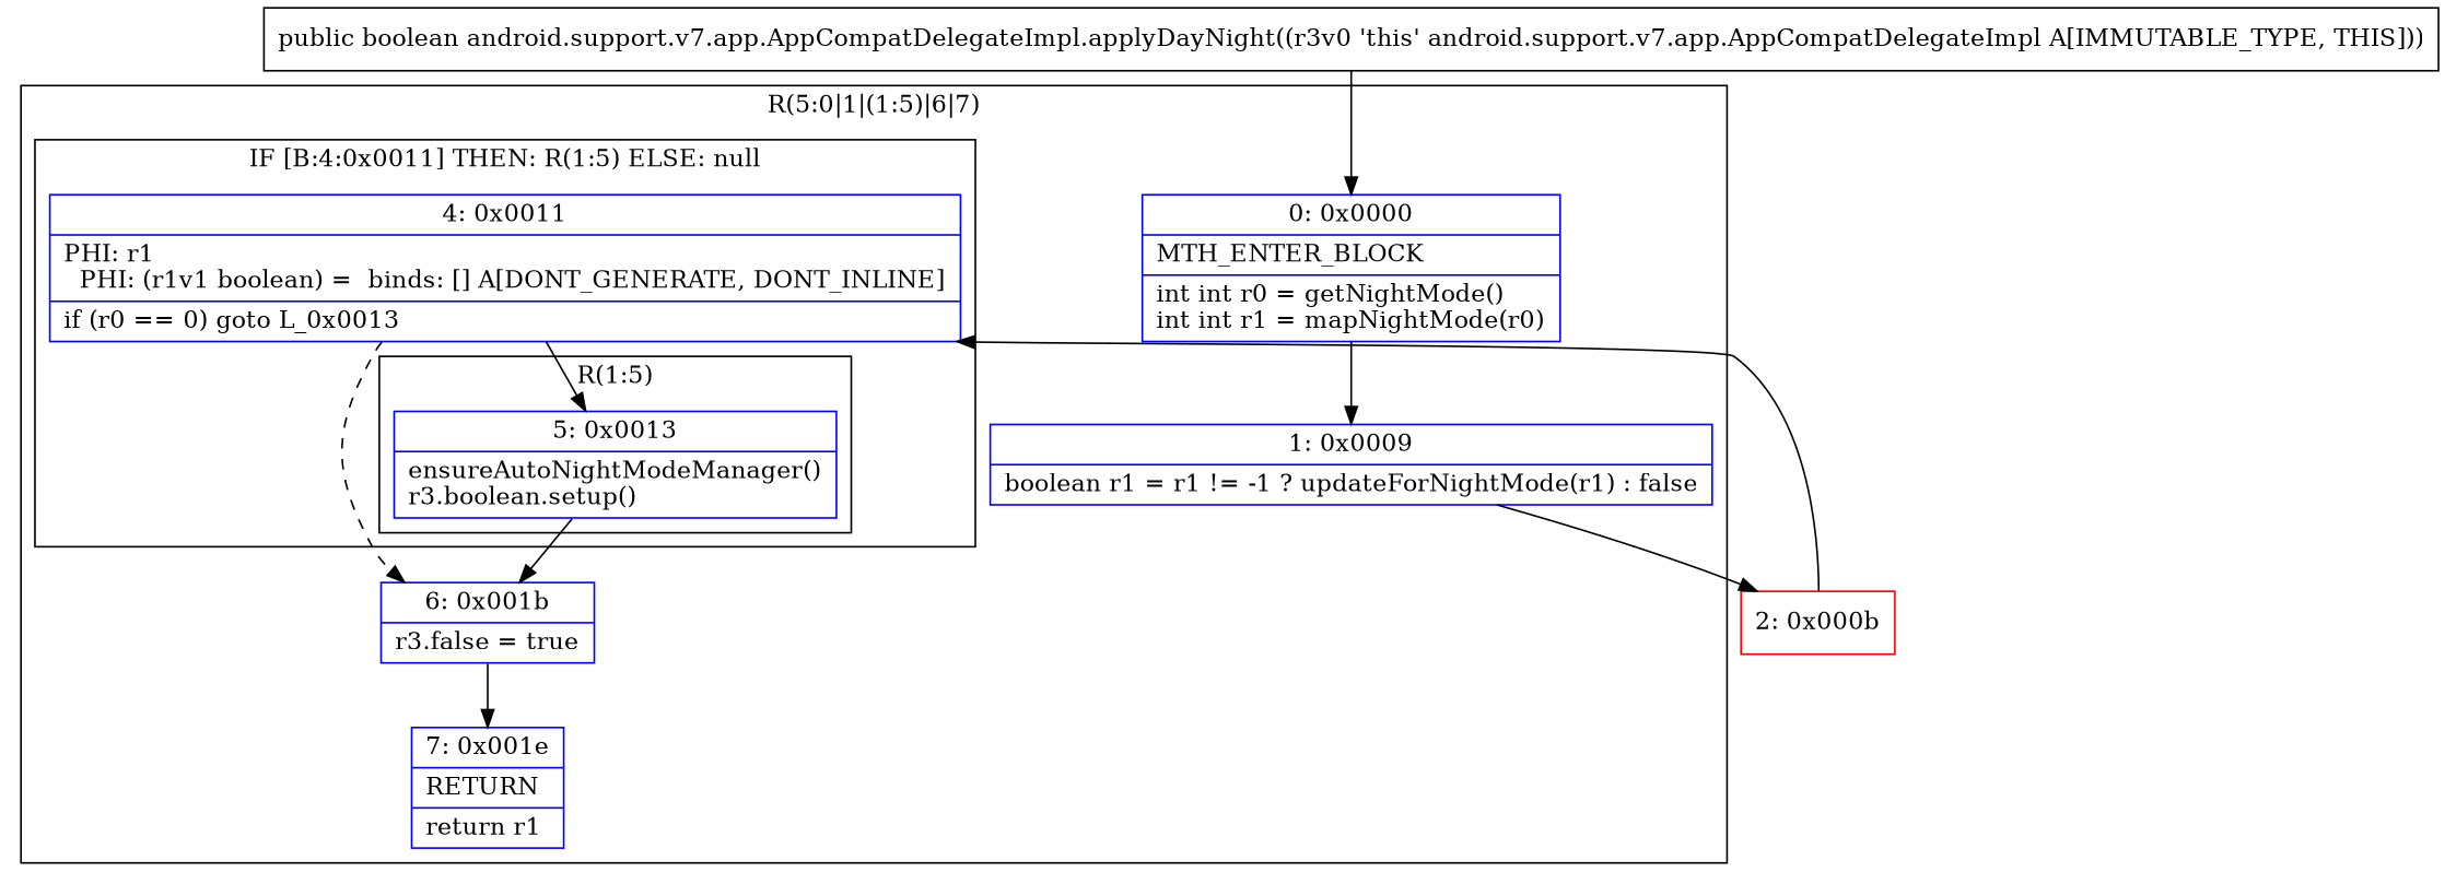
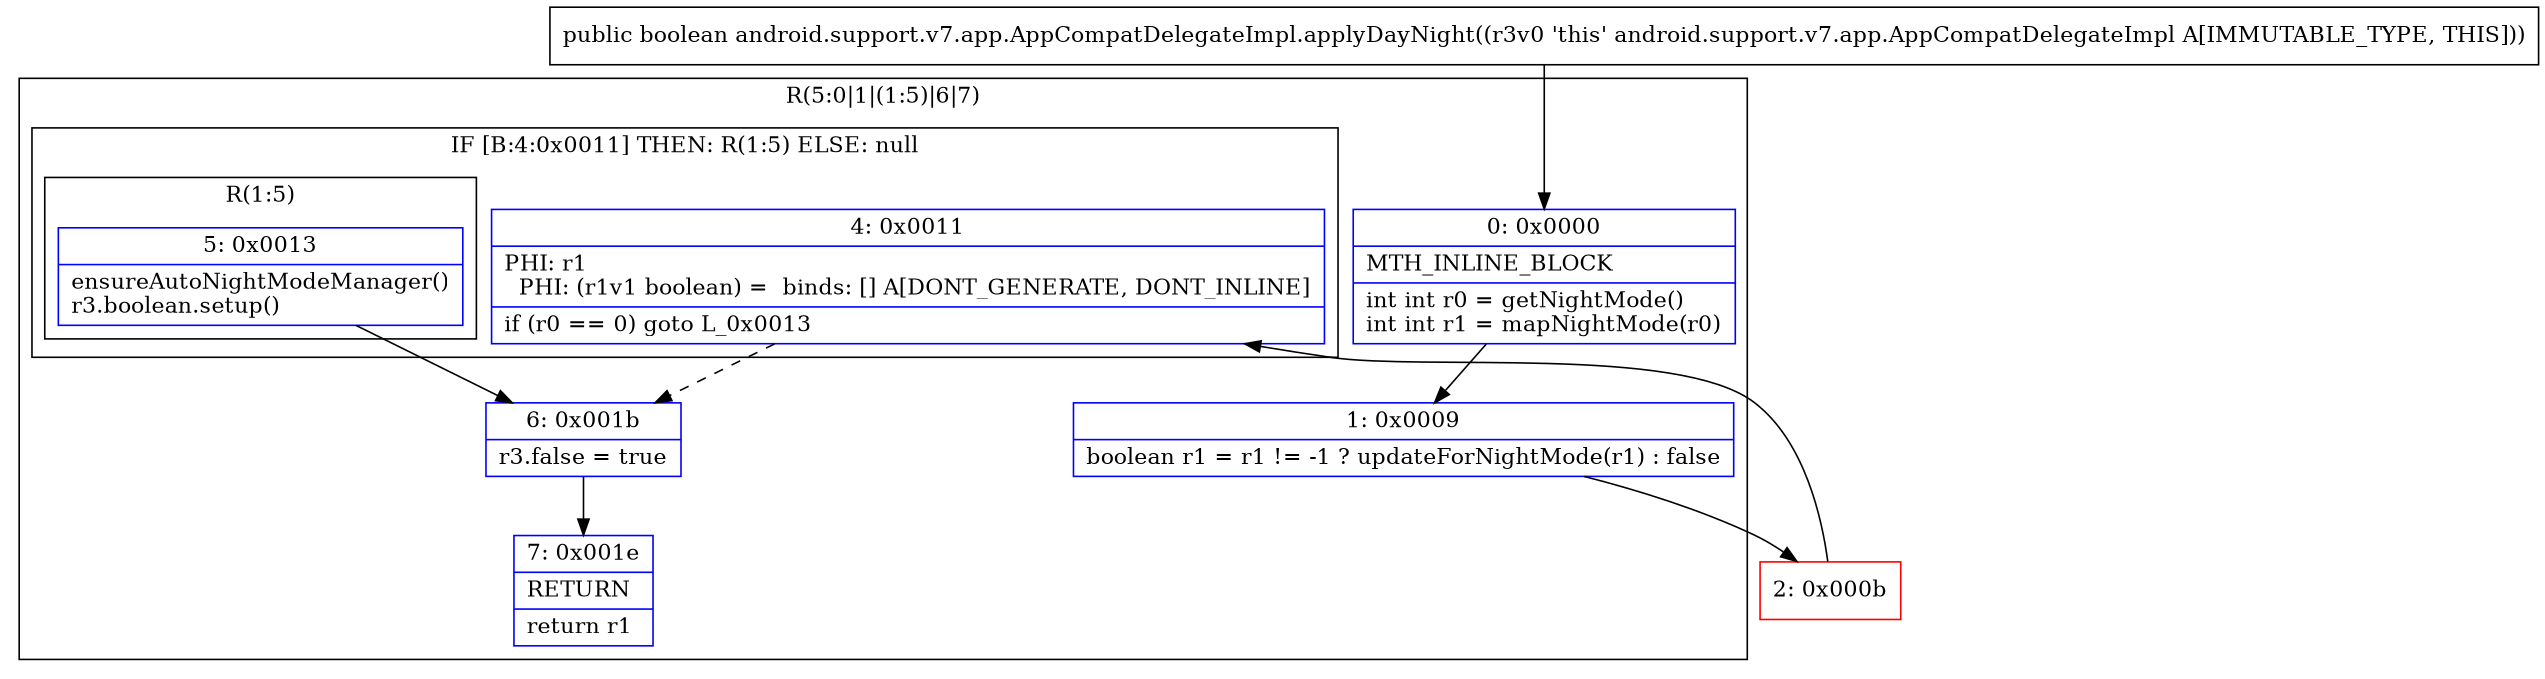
  digraph {
    node [color=blue shape=record]
    n1 [label="{5\:\ 0x0013|ensureAutoNightModeManager()\lr3.boolean.setup()\l}"]
    n2 [label="{4\:\ 0x0011|PHI: r1 \l  PHI: (r1v1 boolean) =  binds: [] A[DONT_GENERATE, DONT_INLINE]\l|if (r0 == 0) goto L_0x0013\l}"]
-   n3 [label="{0\:\ 0x0000|MTH_ENTER_BLOCK\l|int int r0 = getNightMode()\lint int r1 = mapNightMode(r0)\l}"]
+   n3 [label="{0\:\ 0x0000|MTH_INLINE_BLOCK\l|int int r0 = getNightMode()\lint int r1 = mapNightMode(r0)\l}"]
    n4 [label="{1\:\ 0x0009|boolean r1 = r1 != \-1 ? updateForNightMode(r1) : false\l}"]
    n5 [label="{6\:\ 0x001b|r3.false = true\l}"]
    n6 [label="{7\:\ 0x001e|RETURN\l|return r1\l}"]
    n7 [color=red label="{2\:\ 0x000b}"]
    n8 [label="{public boolean android.support.v7.app.AppCompatDelegateImpl.applyDayNight((r3v0 'this' android.support.v7.app.AppCompatDelegateImpl A[IMMUTABLE_TYPE, THIS])) }" color=""]
    subgraph cluster_1 {
      label="R(5:0|1|(1:5)|6|7)"
      n3
      n4
      n5
      n6
      subgraph cluster_2 {
        label="IF [B:4:0x0011] THEN: R(1:5) ELSE: null"
        n2
        subgraph cluster_3 {
          label="R(1:5)"
          n1
        }
      }
    }
    n1 -> n5
-   n2 -> n1
    n2 -> n5 [style=dashed]
    n3 -> n4
    n4 -> n7
    n5 -> n6
    n7 -> n2
    n8 -> n3
  }
